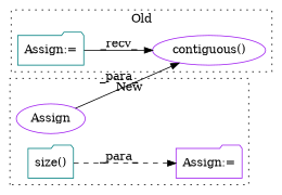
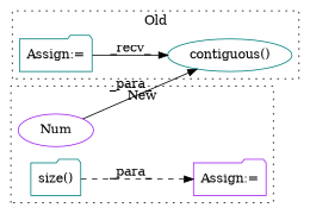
  digraph {
    rankdir=LR
    node [a=75 color=purple l=3 shape=folder]
    edge [style=solid]
-   n1 [l=15 label="contiguous()" s=7625 shape=ellipse]
+   n1 [color=teal l=15 label="contiguous()" s=7625 shape=ellipse]
    n2 [a=68 color=teal label="Assign:=" s=7346]
    n3 [color=teal l="13,1" label="size()" s="4258,4272"]
-   n4 [a=76 l=1 label=Assign s=4271 shape=ellipse]
+   n4 [a=76 l=1 label=Num s=4271 shape=ellipse]
    n5 [a=68 label="Assign:=" s=4785]
    subgraph cluster_1 {
      label=Old
      style=dotted
      n1
      n2
    }
    subgraph cluster_2 {
      label=New
      style=dotted
      n3
      n4
      n5
    }
    n2 -> n1 [label=_recv_]
    n3 -> n5 [label=_para_ style=dashed]
    n4 -> n1 [label=_para_]
  }
